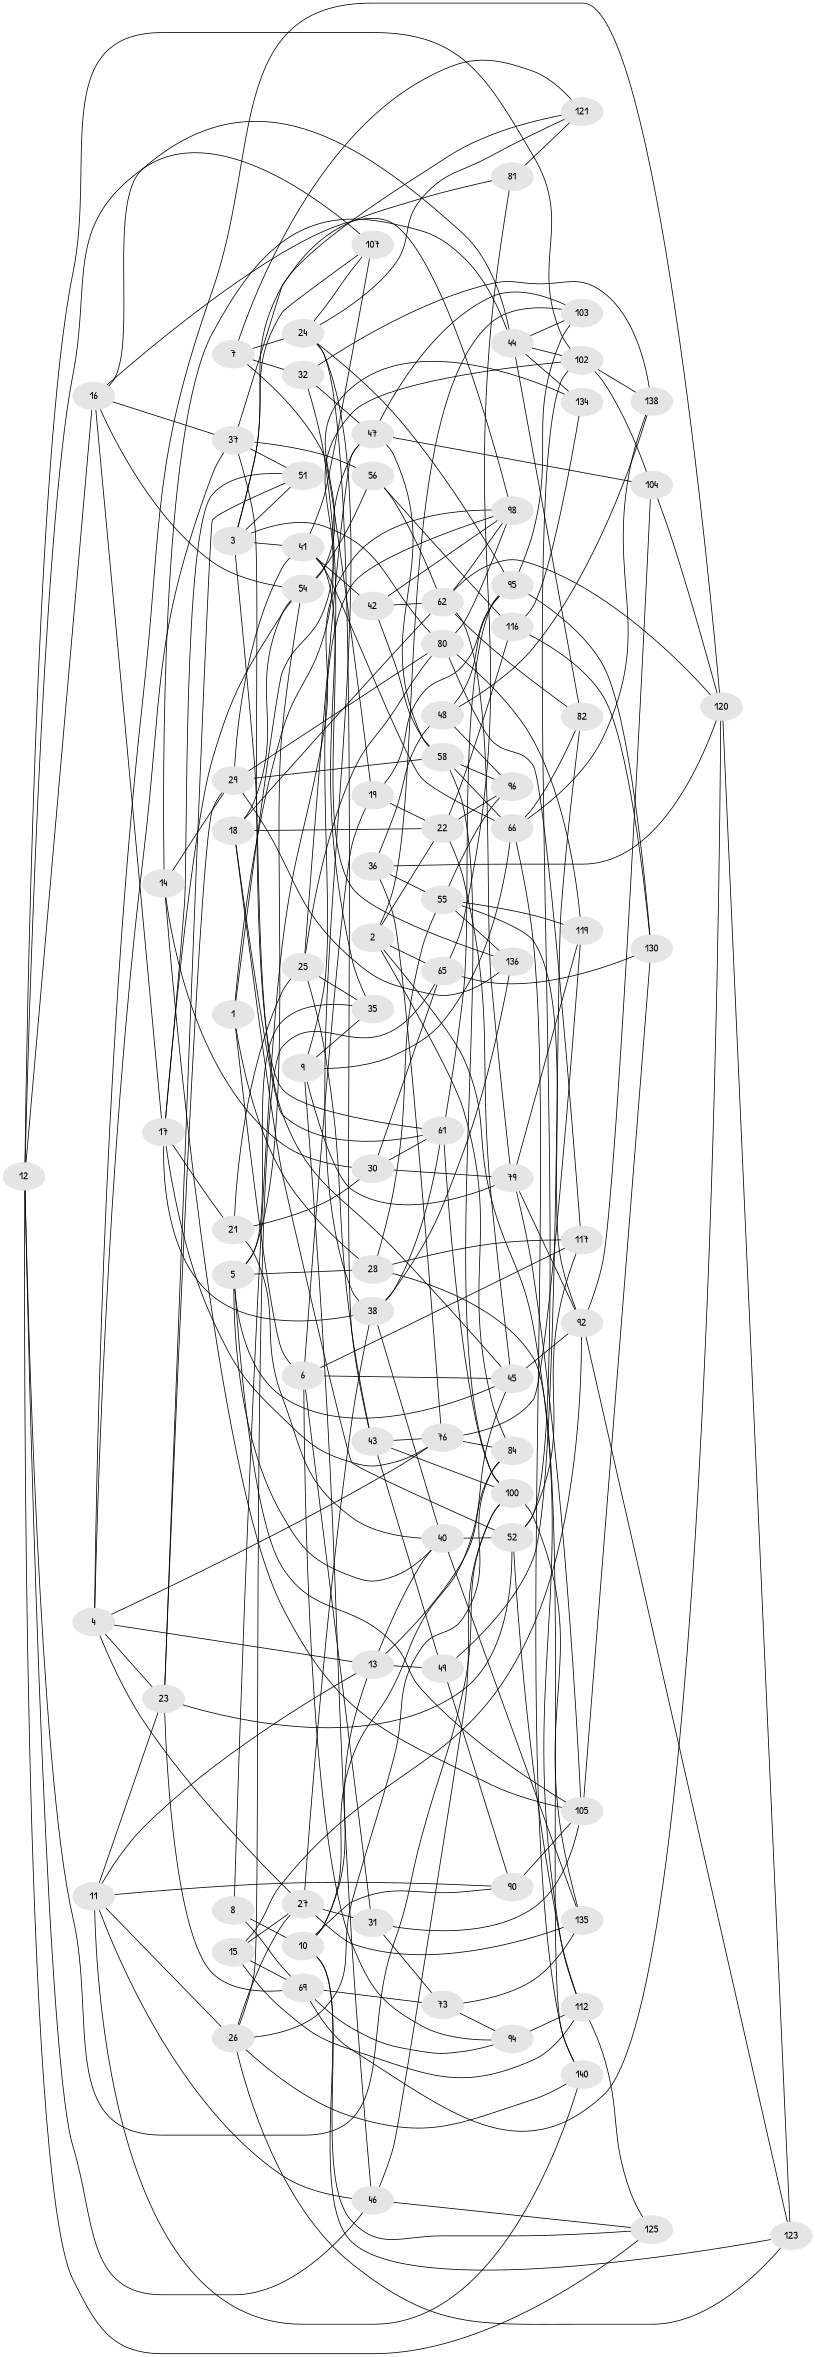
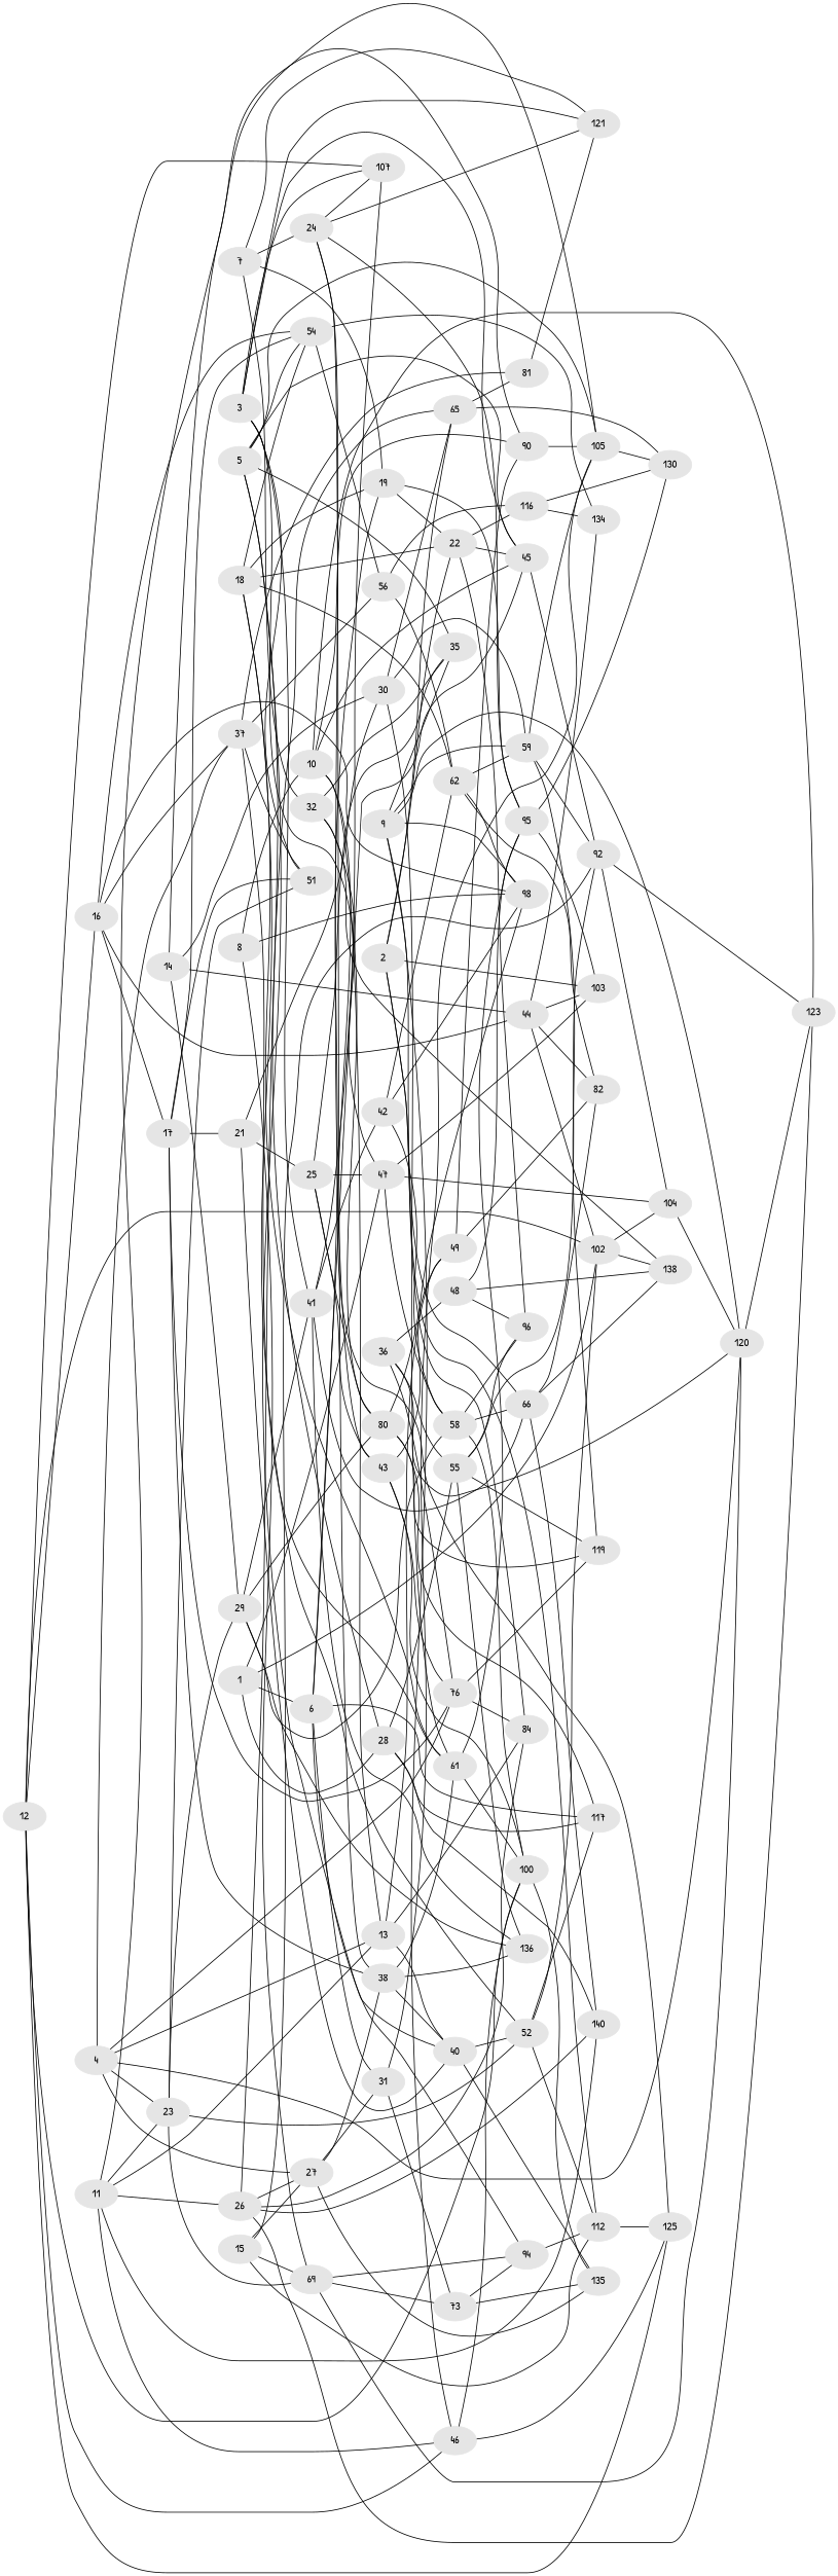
  graph {
    fontname="Patrick Hand"
    rankdir=LR
    node [color=gray90 fontname="Patrick Hand" style=filled]
    edge [fontname="Patrick Hand"]
    6 [super="+131"]
    45 [super="+115"]
    19 [super="+124"]
    31
    94
    117
    1
    28 [super="+126"]
    47 [super="+137"]
    102 [super="+109"]
    140
    55 [super="+78"]
    103
    58 [super="+85"]
    104
    138
    2 [super="+33"]
    22 [super="+110"]
    65 [super="+74"]
    84
    112 [super="+128"]
    96
    116
    81
    130
    125
    3 [super="+91"]
    41 [super="+57"]
    51
    80 [super="+97"]
    107
    121
    66 [super="+72"]
    136
    42
    92 [super="+133"]
    98 [super="+122"]
    119
    4 [super="+114"]
    13 [super="+87"]
    23 [super="+50"]
    27 [super="+71"]
    37 [super="+67"]
    76 [super="+132"]
    120 [super="+127"]
    40 [super="+118"]
    49
    69 [super="+101"]
    29 [super="+60"]
    52 [super="+59"]
    38 [super="+86"]
    135
    61 [super="+108"]
    56
    123
    5 [super="+20"]
    35
    54 [super="+83"]
    105 [super="+129"]
    134
    95 [super="+106"]
    73
    7
    24 [super="+99"]
    32
    43 [super="+89"]
    10 [super="+34"]
    90
    8
    9 [super="+68"]
    46
-   79 [super="+139"]
+   79 [super="+139" label=59]
    100 [super="+111"]
    82
    11 [super="+77"]
    26 [super="+88"]
    12 [super="+53"]
    16 [super="+70"]
    44 [super="+63"]
    17 [super="+64"]
    14
    30 [super="+93"]
    15
    21
    25 [super="+39"]
    18 [super="+75"]
    62 [super="+113"]
    36
    48
    6 -- 45
    6 -- 19
    6 -- 31
    6 -- 94
    6 -- 117
    45 -- 92
    19 -- 22
    19 -- 95
    31 -- 105
    31 -- 73
    94 -- 112
    1 -- 6
    1 -- 28
    1 -- 47
    1 -- 102
    28 -- 117
    28 -- 140
    28 -- 55
    47 -- 103
    47 -- 58
    47 -- 104
    102 -- 104
    102 -- 138
    55 -- 96
    55 -- 136
    55 -- 92
    55 -- 119
    58 -- 96
    58 -- 66
    58 -- 100
    104 -- 120
    2 -- 103
    2 -- 22
    2 -- 65
    2 -- 84
    2 -- 112 [weight=2]
    22 -- 45
    22 -- 96
    22 -- 116
    65 -- 81
    65 -- 130
    112 -- 125
    116 -- 130
    116 -- 134
    81 -- 121
    3 -- 45
    3 -- 41
    3 -- 51
    3 -- 80
    3 -- 107
    3 -- 121
    41 -- 107
    41 -- 66
    41 -- 136
    41 -- 42
    80 -- 117
    80 -- 98
    80 -- 119
    66 -- 140
    66 -- 138
    66 -- 82
    42 -- 58
    42 -- 98
    42 -- 62
    92 -- 104
    92 -- 123
    4 -- 13
    4 -- 23
    4 -- 27
    4 -- 37
    4 -- 76
    4 -- 120
    13 -- 84
    13 -- 40
    13 -- 49
    23 -- 51
    23 -- 69
    23 -- 29
    23 -- 52
    27 -- 31
    27 -- 38
    27 -- 135
    37 -- 81
    37 -- 51
    37 -- 61
    37 -- 56
    76 -- 84
    76 -- 119
    120 -- 123
    40 -- 52
    40 -- 135
    49 -- 90
    49 -- 82
    69 -- 94
    69 -- 120
    69 -- 73
    29 -- 58
    29 -- 41
    29 -- 80
    29 -- 136
    52 -- 117
    52 -- 102
    52 -- 112
    38 -- 136
    38 -- 40
    38 -- 61
    61 -- 95
    61 -- 100
    56 -- 116
    56 -- 62
    5 -- 45
    5 -- 28
    5 -- 40
    5 -- 35
    5 -- 54
    5 -- 105
    54 -- 56
    54 -- 134
    105 -- 130
    95 -- 103
    95 -- 130
    73 -- 94
    73 -- 135
    7 -- 19
    7 -- 121
    7 -- 24
    7 -- 32
    24 -- 107
    24 -- 121
    24 -- 38
    24 -- 95
    24 -- 43
    32 -- 47
    32 -- 138
    32 -- 35
    43 -- 76
    43 -- 49
    43 -- 100
    10 -- 45
    10 -- 125
    10 -- 13
    10 -- 123
    10 -- 90
    90 -- 105
    8 -- 98
    8 -- 69
    8 -- 10
    9 -- 66
    9 -- 98
-   62 -- 120
+   9 -- 120
    9 -- 35
    9 -- 46
    9 -- 79
    46 -- 125
    46 -- 100
    79 -- 92
    79 -- 119
    79 -- 105
    100 -- 135
    11 -- 140
    11 -- 13
    11 -- 23
    11 -- 90
    11 -- 46
    11 -- 26
    26 -- 140
    26 -- 65
    26 -- 84
    26 -- 27
    26 -- 123
    12 -- 102
    12 -- 125
    12 -- 107
    12 -- 46
    12 -- 100
    12 -- 16
    16 -- 98
    16 -- 37
    16 -- 54
    16 -- 44
    16 -- 17
    44 -- 102
    44 -- 103
    44 -- 134
    44 -- 82
    17 -- 51
    17 -- 76
    17 -- 38
    17 -- 54
    17 -- 21
    14 -- 29
    14 -- 105
    14 -- 44
    14 -- 30
    30 -- 65 [weight=2]
    30 -- 61
    30 -- 79
    15 -- 112
    15 -- 92
    15 -- 27
    15 -- 69
    21 -- 40
    21 -- 30
    21 -- 25
    25 -- 47
    25 -- 80
    25 -- 35
    25 -- 43 [weight=2]
+   18 -- 19
    18 -- 22
    18 -- 52
    18 -- 61
    18 -- 54
    18 -- 62
    62 -- 98
    62 -- 79
    62 -- 82
    36 -- 55
    36 -- 76
    36 -- 120
    36 -- 48
    48 -- 138
    48 -- 96
    48 -- 95
  }
